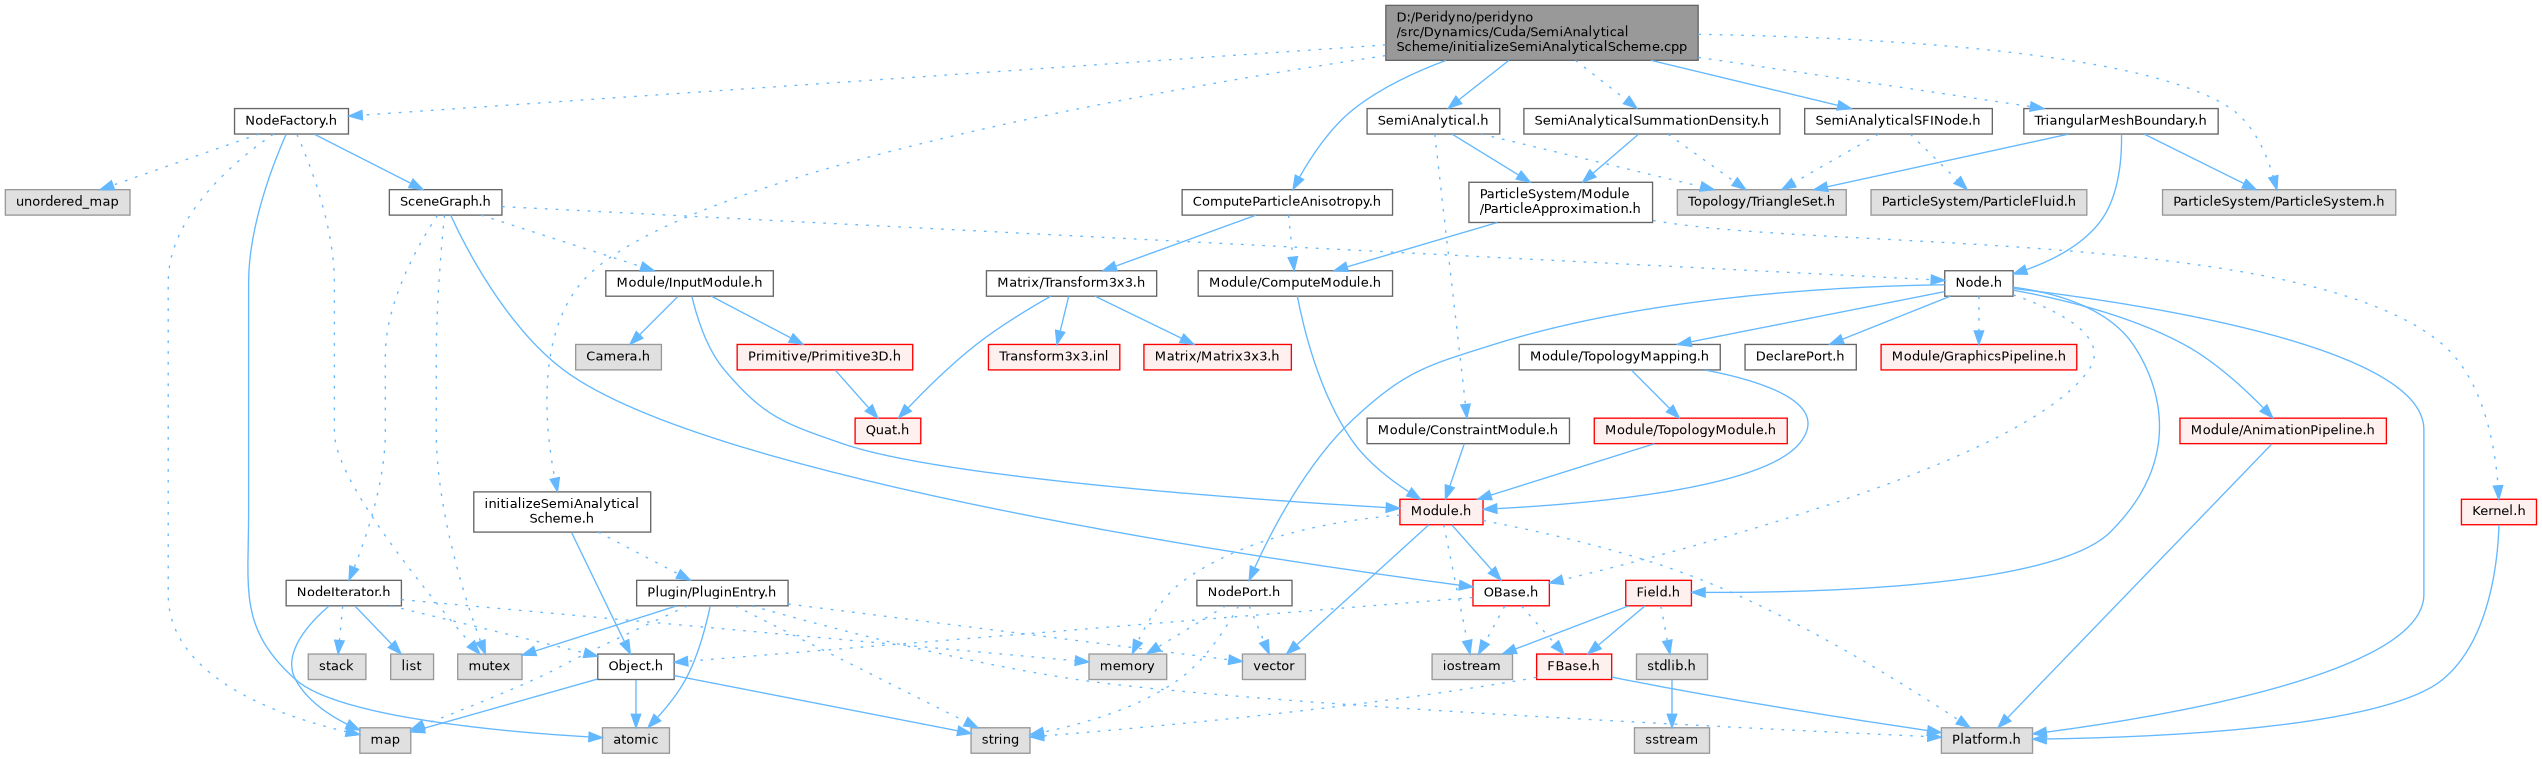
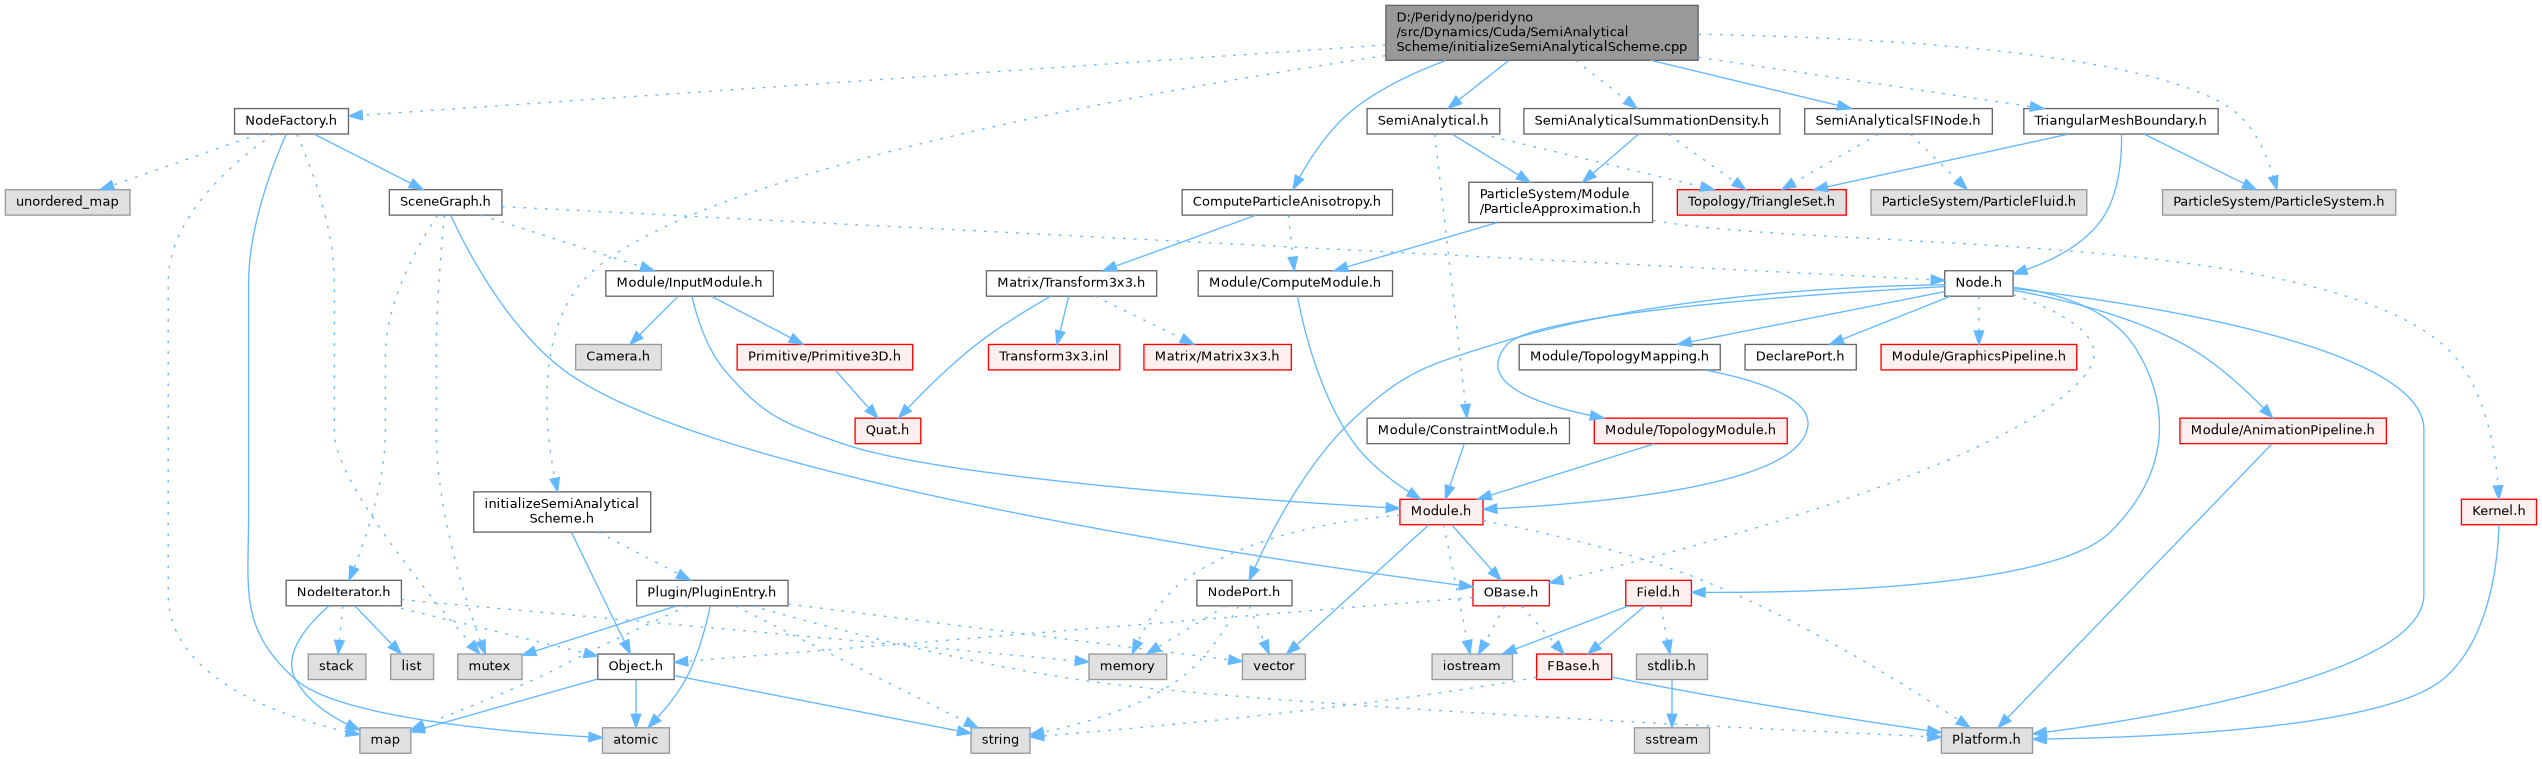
  digraph {
    node [color=grey40 fillcolor=white fontname=Helvetica fontsize=10 shape=box style=filled]
    edge [color=steelblue1 fontname=Helvetica fontsize=10 labelfontname=Helvetica labelfontsize=10 style=solid]
    n1 [color=gray40 fillcolor=grey60 fontcolor=black height=0.2 label="D:/Peridyno/peridyno\l/src/Dynamics/Cuda/SemiAnalytical\lScheme/initializeSemiAnalyticalScheme.cpp" width=0.4]
    n2 [height=0.2 label="initializeSemiAnalytical\lScheme.h" width=0.4]
    n3 [height=0.2 label="NodeFactory.h" width=0.4]
    n4 [color=grey60 fillcolor="#E0E0E0" height=0.2 label="ParticleSystem/ParticleSystem.h" width=0.4]
    n5 [height=0.2 label="SemiAnalyticalSFINode.h" width=0.4]
    n6 [height=0.2 label="TriangularMeshBoundary.h" width=0.4]
    n7 [height=0.2 label="ComputeParticleAnisotropy.h" width=0.4]
    n8 [height=0.2 label="SemiAnalyticalSummationDensity.h" width=0.4]
    n9 [height=0.2 label="SemiAnalytical.h" width=0.4]
    n10 [height=0.2 label="Object.h" width=0.4]
    n11 [height=0.2 label="Plugin/PluginEntry.h" width=0.4]
    n12 [color=grey60 fillcolor="#E0E0E0" height=0.2 label=atomic width=0.4]
    n13 [color=grey60 fillcolor="#E0E0E0" height=0.2 label=map width=0.4]
    n14 [color=grey60 fillcolor="#E0E0E0" height=0.2 label=mutex width=0.4]
    n15 [color=grey60 fillcolor="#E0E0E0" height=0.2 label=unordered_map width=0.4]
    n16 [height=0.2 label="SceneGraph.h" width=0.4]
    n17 [color=grey60 fillcolor="#E0E0E0" height=0.2 label="ParticleSystem/ParticleFluid.h" width=0.4]
-   n18 [color=grey60 fillcolor="#E0E0E0" height=0.2 label="Topology/TriangleSet.h" width=0.4]
+   n18 [color=red fillcolor="#E0E0E0" height=0.2 label="Topology/TriangleSet.h" width=0.4]
    n19 [height=0.2 label="Node.h" width=0.4]
    n20 [height=0.2 label="Matrix/Transform3x3.h" width=0.4]
    n21 [height=0.2 label="Module/ComputeModule.h" width=0.4]
    n22 [height=0.2 label="ParticleSystem/Module\l/ParticleApproximation.h" width=0.4]
    n23 [height=0.2 label="Module/ConstraintModule.h" width=0.4]
    n24 [color=grey60 fillcolor="#E0E0E0" height=0.2 label=string width=0.4]
    n25 [color=grey60 fillcolor="#E0E0E0" height=0.2 label=vector width=0.4]
    n26 [color=grey60 fillcolor="#E0E0E0" height=0.2 label="Platform.h" width=0.4]
    n27 [color=red height=0.2 label="OBase.h" width=0.4]
    n28 [height=0.2 label="NodeIterator.h" width=0.4]
    n29 [height=0.2 label="Module/InputModule.h" width=0.4]
    n30 [color=grey60 fillcolor="#E0E0E0" height=0.2 label=iostream width=0.4]
    n31 [color=red fillcolor="#FFF0F0" height=0.2 label="FBase.h" width=0.4]
    n32 [color=red fillcolor="#FFF0F0" height=0.2 label="Field.h" width=0.4]
    n33 [height=0.2 label="DeclarePort.h" width=0.4]
    n34 [height=0.2 label="NodePort.h" width=0.4]
    n35 [color=red fillcolor="#FFF0F0" height=0.2 label="Module/TopologyModule.h" width=0.4]
    n36 [height=0.2 label="Module/TopologyMapping.h" width=0.4]
    n37 [color=red fillcolor="#FFF0F0" height=0.2 label="Module/AnimationPipeline.h" width=0.4]
    n38 [color=red fillcolor="#FFF0F0" height=0.2 label="Module/GraphicsPipeline.h" width=0.4]
    n39 [color=grey60 fillcolor="#E0E0E0" height=0.2 label=memory width=0.4]
    n40 [color=grey60 fillcolor="#E0E0E0" height=0.2 label=stack width=0.4]
    n41 [color=grey60 fillcolor="#E0E0E0" height=0.2 label=list width=0.4]
    n42 [color=red fillcolor="#FFF0F0" height=0.2 label="Module.h" width=0.4]
    n43 [color=grey60 fillcolor="#E0E0E0" height=0.2 label="Camera.h" width=0.4]
    n44 [color=red fillcolor="#FFF0F0" height=0.2 label="Primitive/Primitive3D.h" width=0.4]
    n45 [color=grey60 fillcolor="#E0E0E0" height=0.2 label="stdlib.h" width=0.4]
    n46 [color=grey60 fillcolor="#E0E0E0" height=0.2 label=sstream width=0.4]
    n47 [color=red fillcolor="#FFF0F0" height=0.2 label="Quat.h" width=0.4]
    n48 [color=red fillcolor="#FFF0F0" height=0.2 label="Matrix/Matrix3x3.h" width=0.4]
    n49 [color=red fillcolor="#FFF0F0" height=0.2 label="Transform3x3.inl" width=0.4]
    n50 [color=red fillcolor="#FFF0F0" height=0.2 label="Kernel.h" width=0.4]
    n1 -> n2 [style=dotted]
    n1 -> n3 [style=dotted]
    n1 -> n4 [style=dotted]
    n1 -> n5
    n1 -> n6 [style=dotted]
    n1 -> n7
    n1 -> n8 [style=dotted]
    n1 -> n9
    n2 -> n10
    n2 -> n11 [style=dotted]
    n3 -> n12
    n3 -> n13 [style=dotted]
    n3 -> n14 [style=dotted]
    n3 -> n15 [style=dotted]
    n3 -> n16
    n5 -> n17 [style=dotted]
    n5 -> n18 [style=dotted]
    n6 -> n4
    n6 -> n18
    n6 -> n19
    n7 -> n20
    n7 -> n21 [style=dotted]
    n8 -> n18 [style=dotted]
    n8 -> n22
    n9 -> n18 [style=dotted]
    n9 -> n22
    n9 -> n23 [style=dotted]
    n10 -> n12
    n10 -> n13
    n10 -> n24
    n11 -> n12
    n11 -> n13 [style=dotted]
    n11 -> n14
    n11 -> n24 [style=dotted]
    n11 -> n25 [style=dotted]
    n11 -> n26 [style=dotted]
    n16 -> n14 [style=dotted]
    n16 -> n19 [style=dotted]
    n16 -> n27
    n16 -> n28 [style=dotted]
    n16 -> n29 [style=dotted]
    n19 -> n26
    n19 -> n27 [style=dotted]
    n19 -> n32
    n19 -> n33
    n19 -> n34
-   n36 -> n35
+   n19 -> n35
    n19 -> n36
    n19 -> n37
    n19 -> n38 [style=dotted]
    n20 -> n47
-   n20 -> n48
+   n20 -> n48 [style=dotted]
    n20 -> n49
    n21 -> n42
    n22 -> n21
    n22 -> n50 [style=dotted]
    n23 -> n42
    n27 -> n10 [style=dotted]
    n27 -> n30 [style=dotted]
    n27 -> n31 [style=dotted]
    n28 -> n10 [style=dotted]
    n28 -> n13
    n28 -> n39 [style=dotted]
    n28 -> n40 [style=dotted]
    n28 -> n41
    n29 -> n42
    n29 -> n43
    n29 -> n44
    n31 -> n24 [style=dotted]
    n31 -> n26
    n32 -> n30
    n32 -> n31
    n32 -> n45 [style=dotted]
    n34 -> n24 [style=dotted]
    n34 -> n25 [style=dotted]
    n34 -> n39 [style=dotted]
    n35 -> n42
    n36 -> n42
    n37 -> n26
    n42 -> n25
    n42 -> n26 [style=dotted]
    n42 -> n27
    n42 -> n30 [style=dotted]
    n42 -> n39 [style=dotted]
    n44 -> n47
    n45 -> n46
    n50 -> n26
  }
